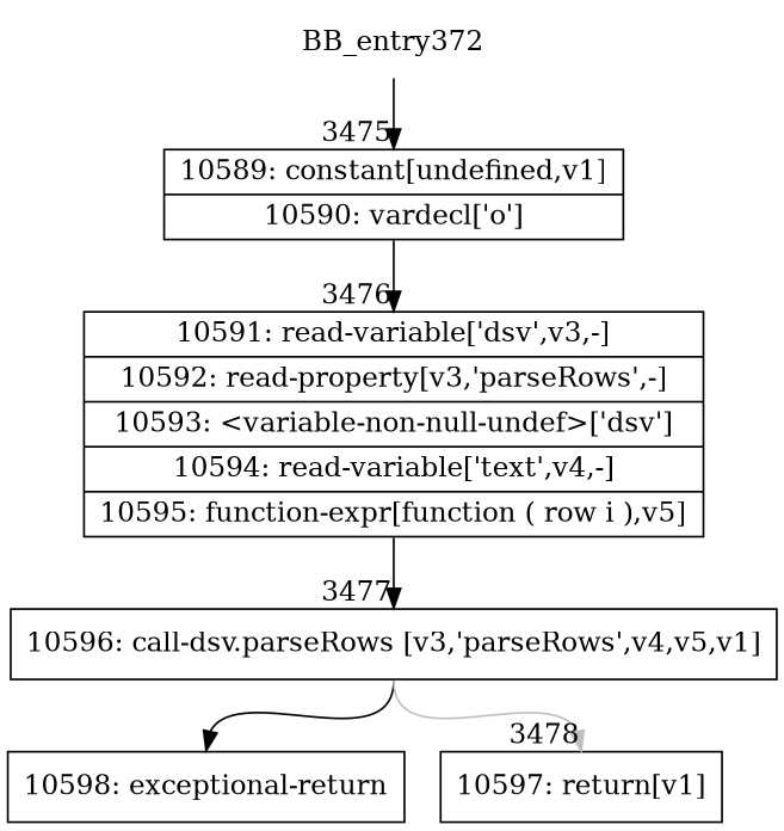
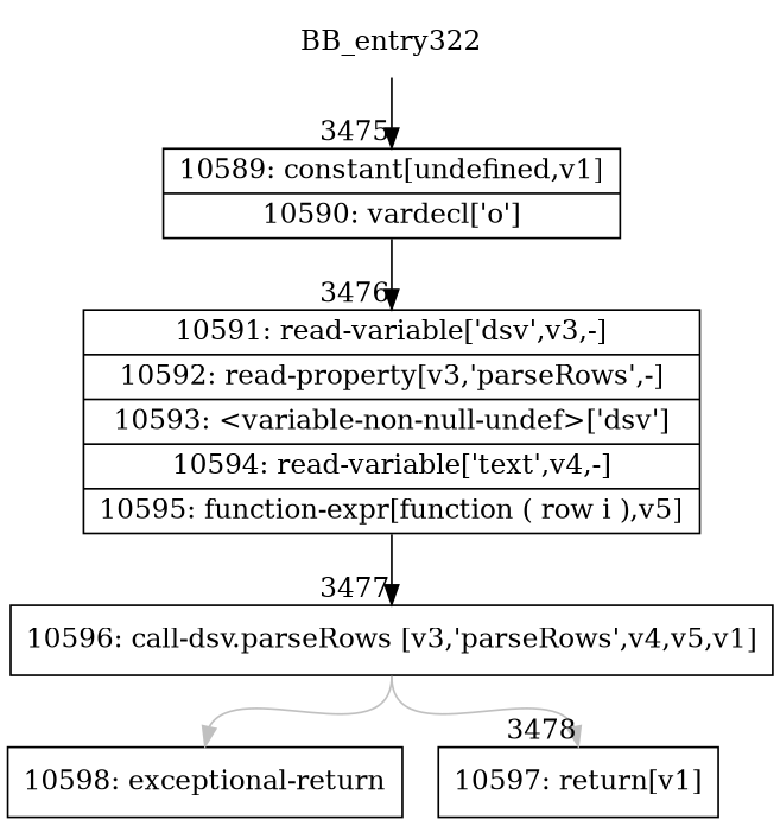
  digraph {
    rankdir=TD
    node [shape=record]
    edge [headport=n tailport=s]
-   BB_entry322 [shape=none label=BB_entry372]
+   BB_entry322 [shape=none]
    n2 [label="{10589: constant[undefined,v1]|10590: vardecl['o']}"]
    n3 [label="{10591: read-variable['dsv',v3,-]|10592: read-property[v3,'parseRows',-]|10593: \<variable-non-null-undef\>['dsv']|10594: read-variable['text',v4,-]|10595: function-expr[function ( row i ),v5]}"]
    n4 [label="{10596: call-dsv.parseRows [v3,'parseRows',v4,v5,v1]}"]
    n5 [label="{10598: exceptional-return}"]
    n6 [label="{10597: return[v1]}"]
    BB_entry322 -> n2 [headlabel="    3475"]
    n2 -> n3 [headlabel="      3476"]
    n3 -> n4 [headlabel="      3477"]
-   n4 -> n5 [color=black]
+   n4 -> n5 [color=gray]
    n4 -> n6 [color=gray headlabel="      3478"]
  }
